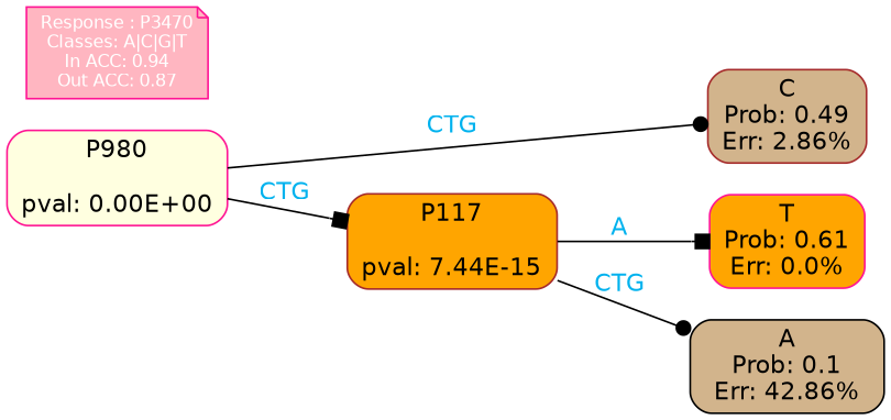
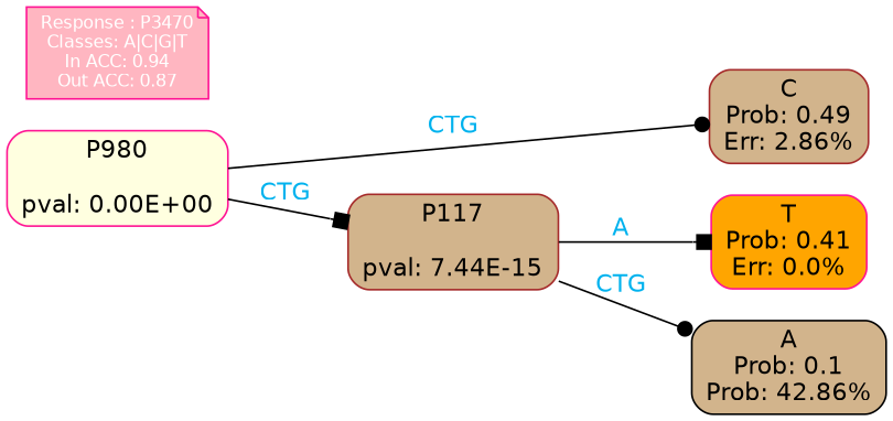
  digraph {
    rankdir=LR
    ranksep=equally
    splines=polylines
    node [color=deeppink fillcolor=tan fontname=helvetica shape=box style="filled, rounded"]
    edge [arrowhead=dot fontcolor=deepskyblue2 fontname=helvetica]
    n1 [color=brown label="C\nProb: 0.49\nErr: 2.86%"]
-   n2 [fillcolor=orange label="T\nProb: 0.61\nErr: 0.0%"]
-   n3 [color=black label="A\nProb: 0.1\nErr: 42.86%"]
+   n2 [fillcolor=orange label="T\nProb: 0.41\nErr: 0.0%"]
+   n3 [color=black label="A\nProb: 0.1\nProb: 42.86%"]
    n4 [align=left fillcolor=lightpink fontcolor=white fontsize=10 label="Response : P3470\nClasses: A|C|G|T\nIn ACC: 0.94\nOut ACC: 0.87\n" shape=note style=filled]
    n5 [fillcolor=lightyellow label="P980\n\npval: 0.00E+00"]
-   n6 [color=brown fillcolor=orange label="P117\n\npval: 7.44E-15"]
+   n6 [color=brown label="P117\n\npval: 7.44E-15"]
    subgraph sub_1 {
      rank=same
      n1
      n2
      n3
    }
    subgraph sub_2 {
      rank=same
      n4
      n5
    }
    n5 -> n1 [label=CTG]
    n5 -> n6 [arrowhead=box label=CTG]
    n6 -> n2 [arrowhead=box label=A]
    n6 -> n3 [label=CTG]
  }
